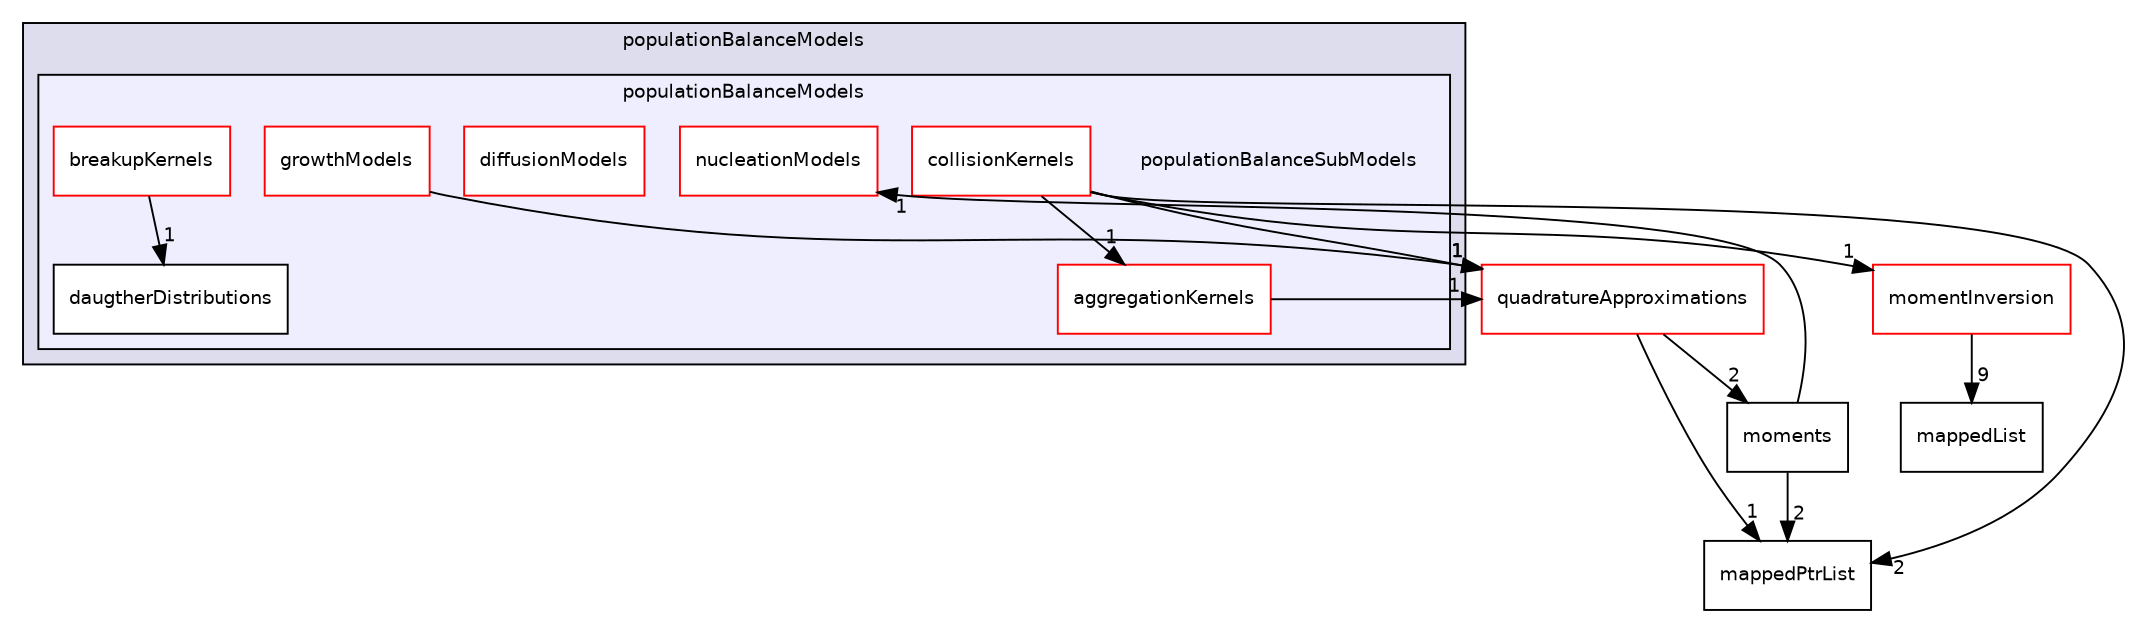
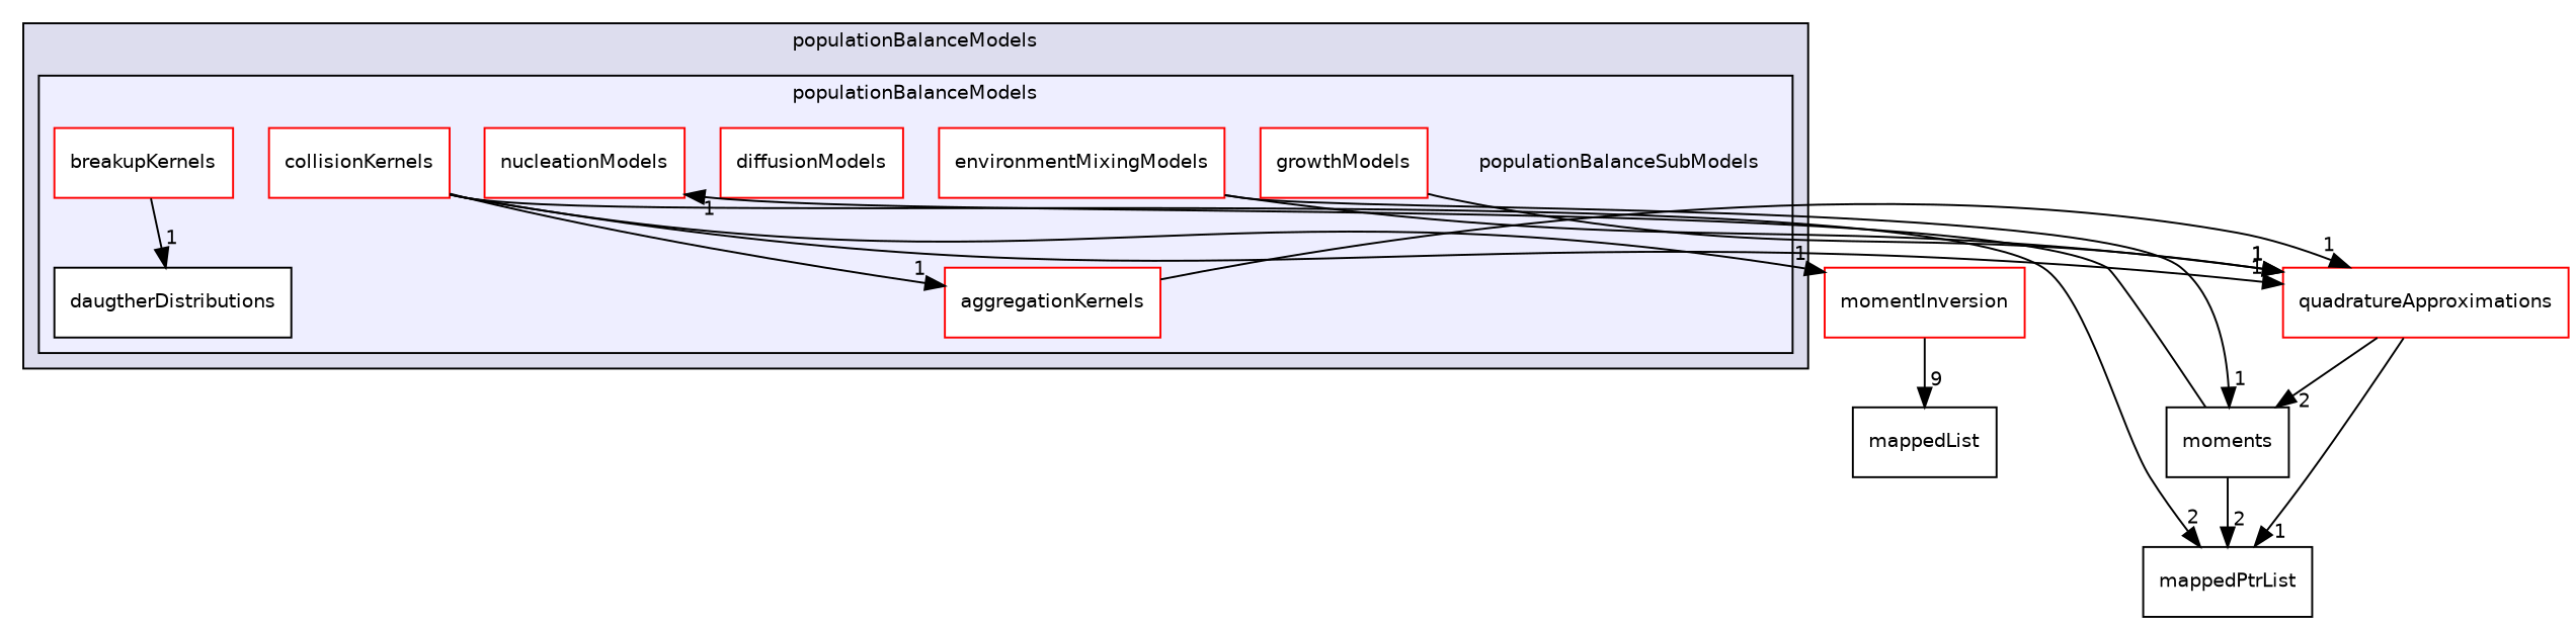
  digraph {
    compound=true
    node [fontname=Helvetica fontsize=10 shape=box color=red fillcolor=white style=filled]
    edge [headlabel=1 labeldistance=1.5 labelfontname=Helvetica labelfontsize=10]
    n1 [label=populationBalanceSubModels shape=plaintext color="" fillcolor="" style=""]
    n2 [label=aggregationKernels]
    n3 [label=breakupKernels]
    n4 [label=collisionKernels]
    n5 [color=black label=daugtherDistributions]
    n6 [label=diffusionModels]
+   n7 [label=environmentMixingModels]
    n8 [label=growthModels]
    n9 [label=nucleationModels]
    n10 [label=quadratureApproximations fillcolor="" style=""]
    n11 [label=mappedPtrList color="" fillcolor="" style=""]
    n12 [label=momentInversion fillcolor="" style=""]
    n13 [label=moments color="" fillcolor="" style=""]
    n14 [label=mappedList color="" fillcolor="" style=""]
    subgraph cluster_1 {
      bgcolor="#ddddee"
      fontname=Helvetica
      fontsize=10
      label=populationBalanceModels
      pencolor=black
      subgraph cluster_2 {
        bgcolor="#eeeeff"
        fontname=Helvetica
        fontsize=10
        label=populationBalanceModels
        pencolor=black
        n1
        n2
        n3
        n4
        n5
        n6
+       n7
        n8
        n9
      }
    }
    n2 -> n10
    n3 -> n5
    n4 -> n2
    n4 -> n10
    n4 -> n11 [headlabel=2]
    n4 -> n12
+   n7 -> n10
+   n7 -> n13
    n8 -> n10
    n10 -> n11
    n10 -> n13 [headlabel=2]
    n12 -> n14 [headlabel=9]
    n13 -> n9
    n13 -> n11 [headlabel=2]
  }
